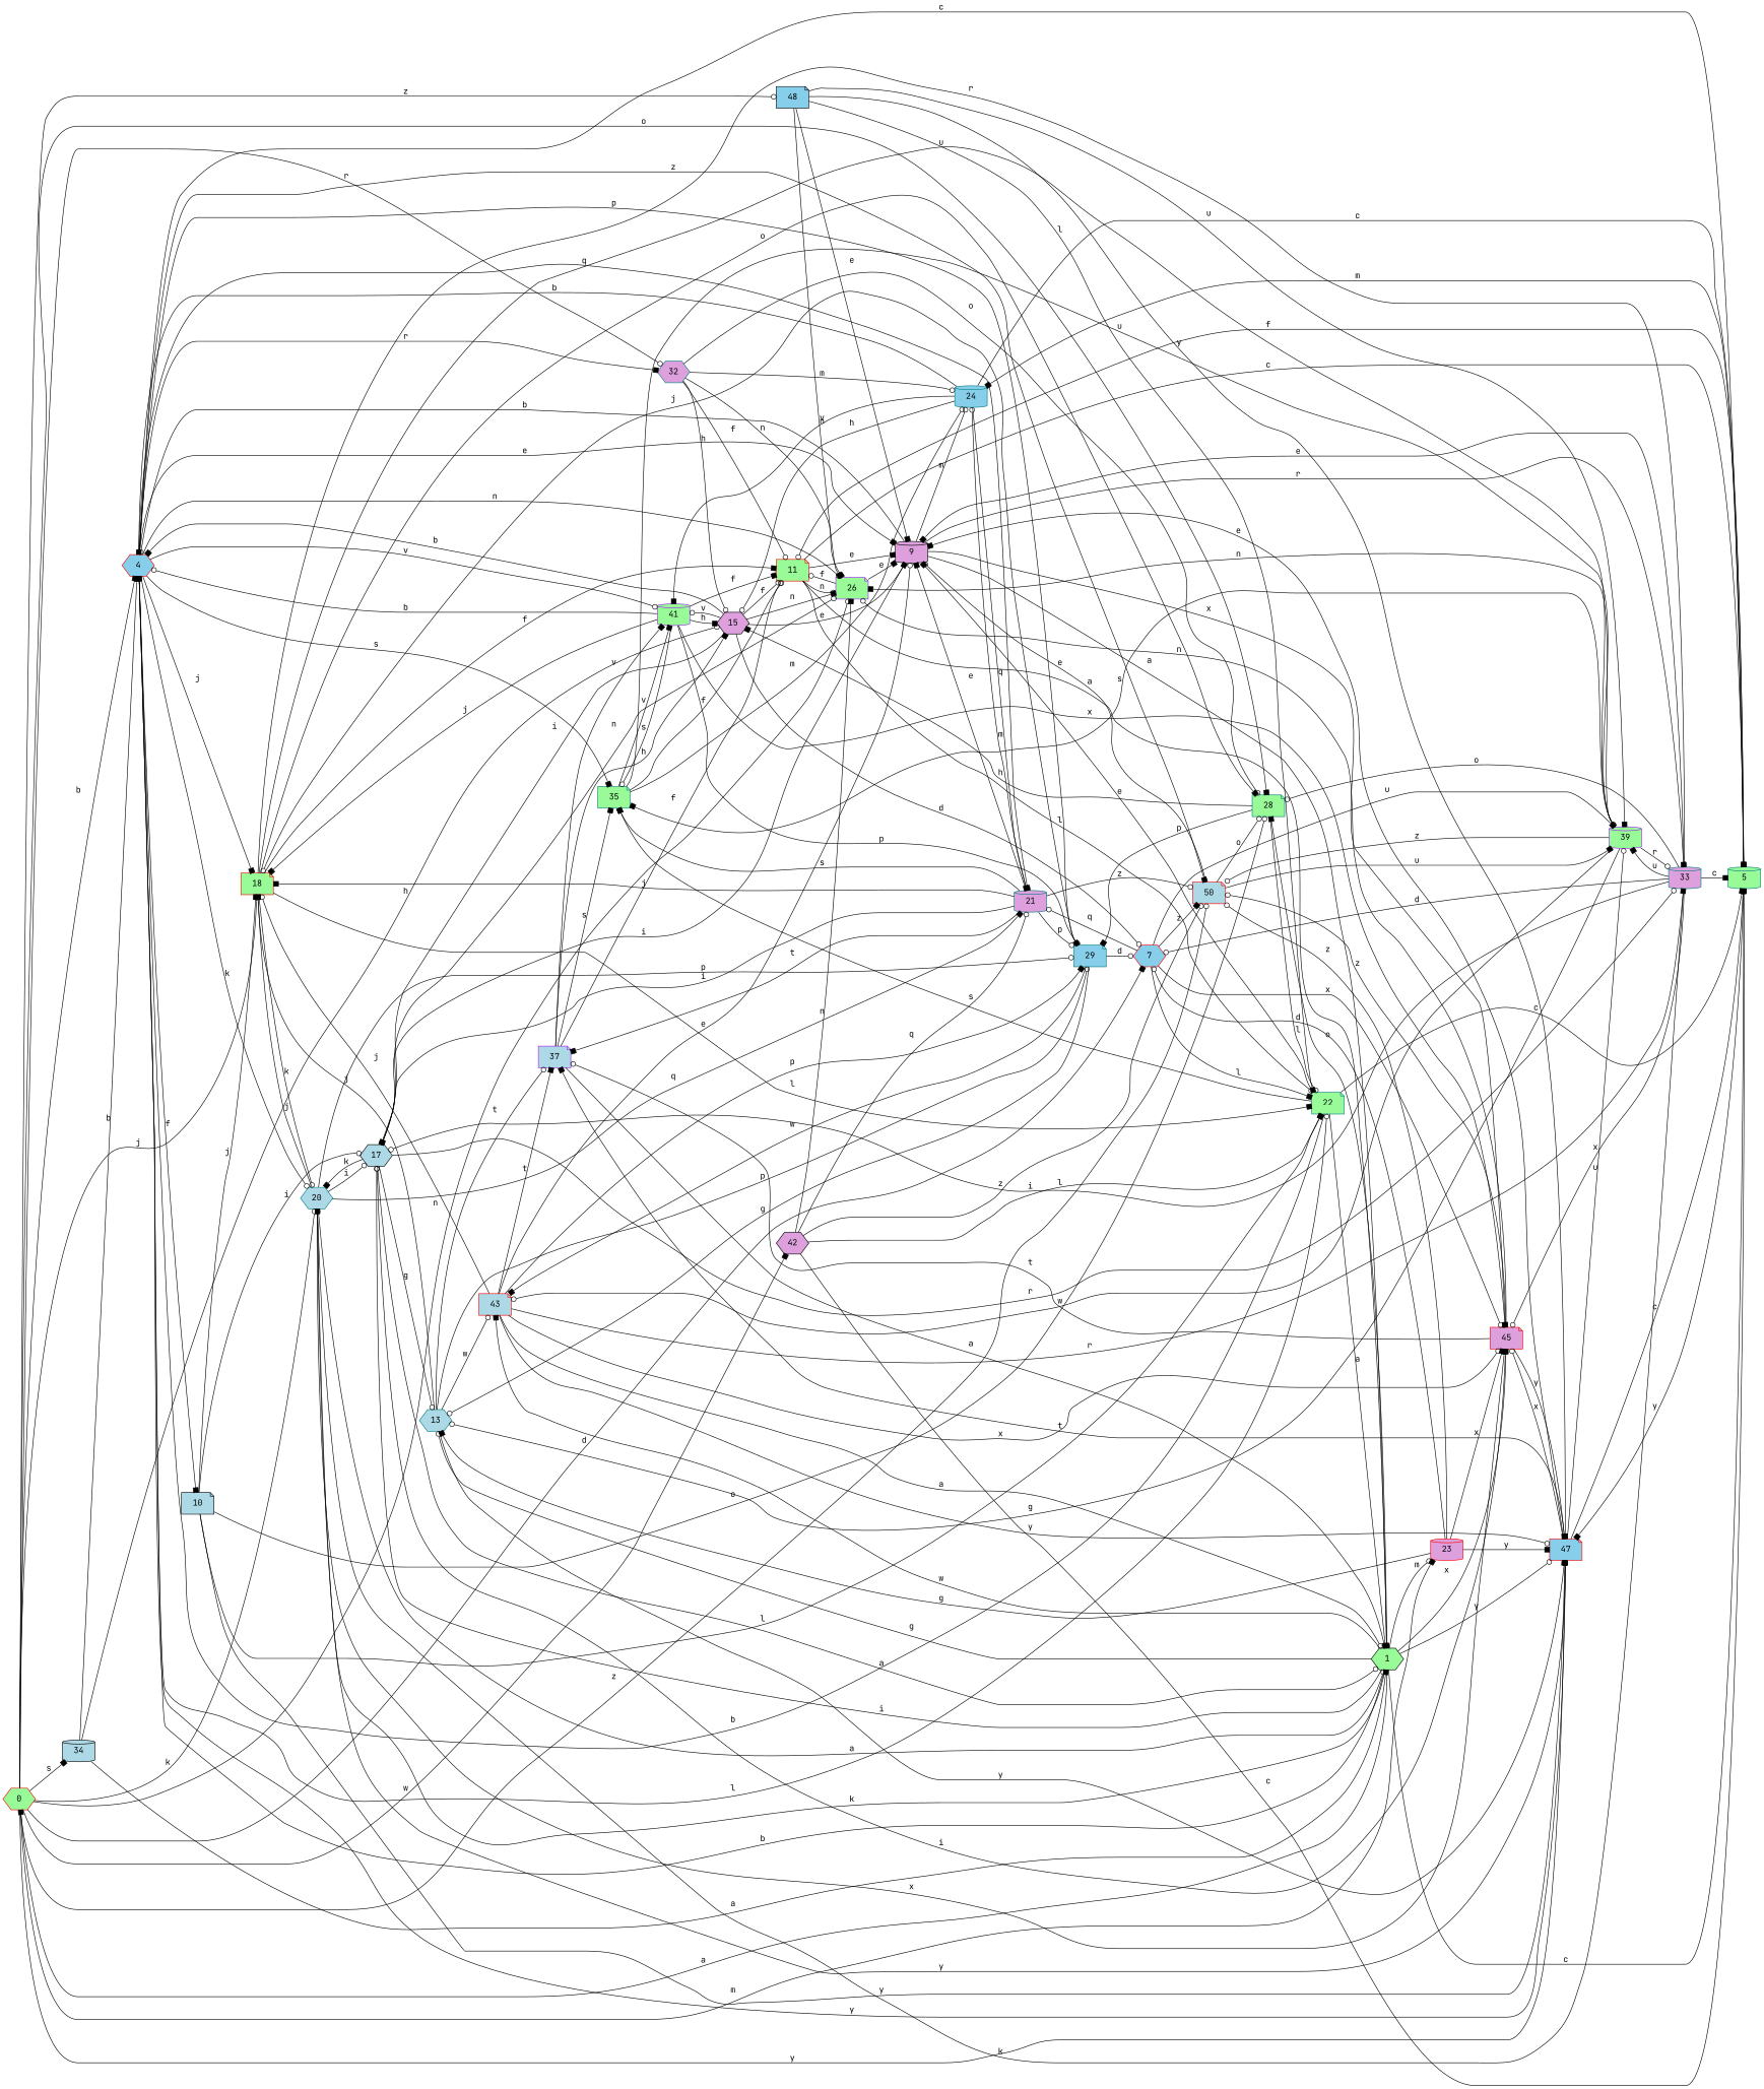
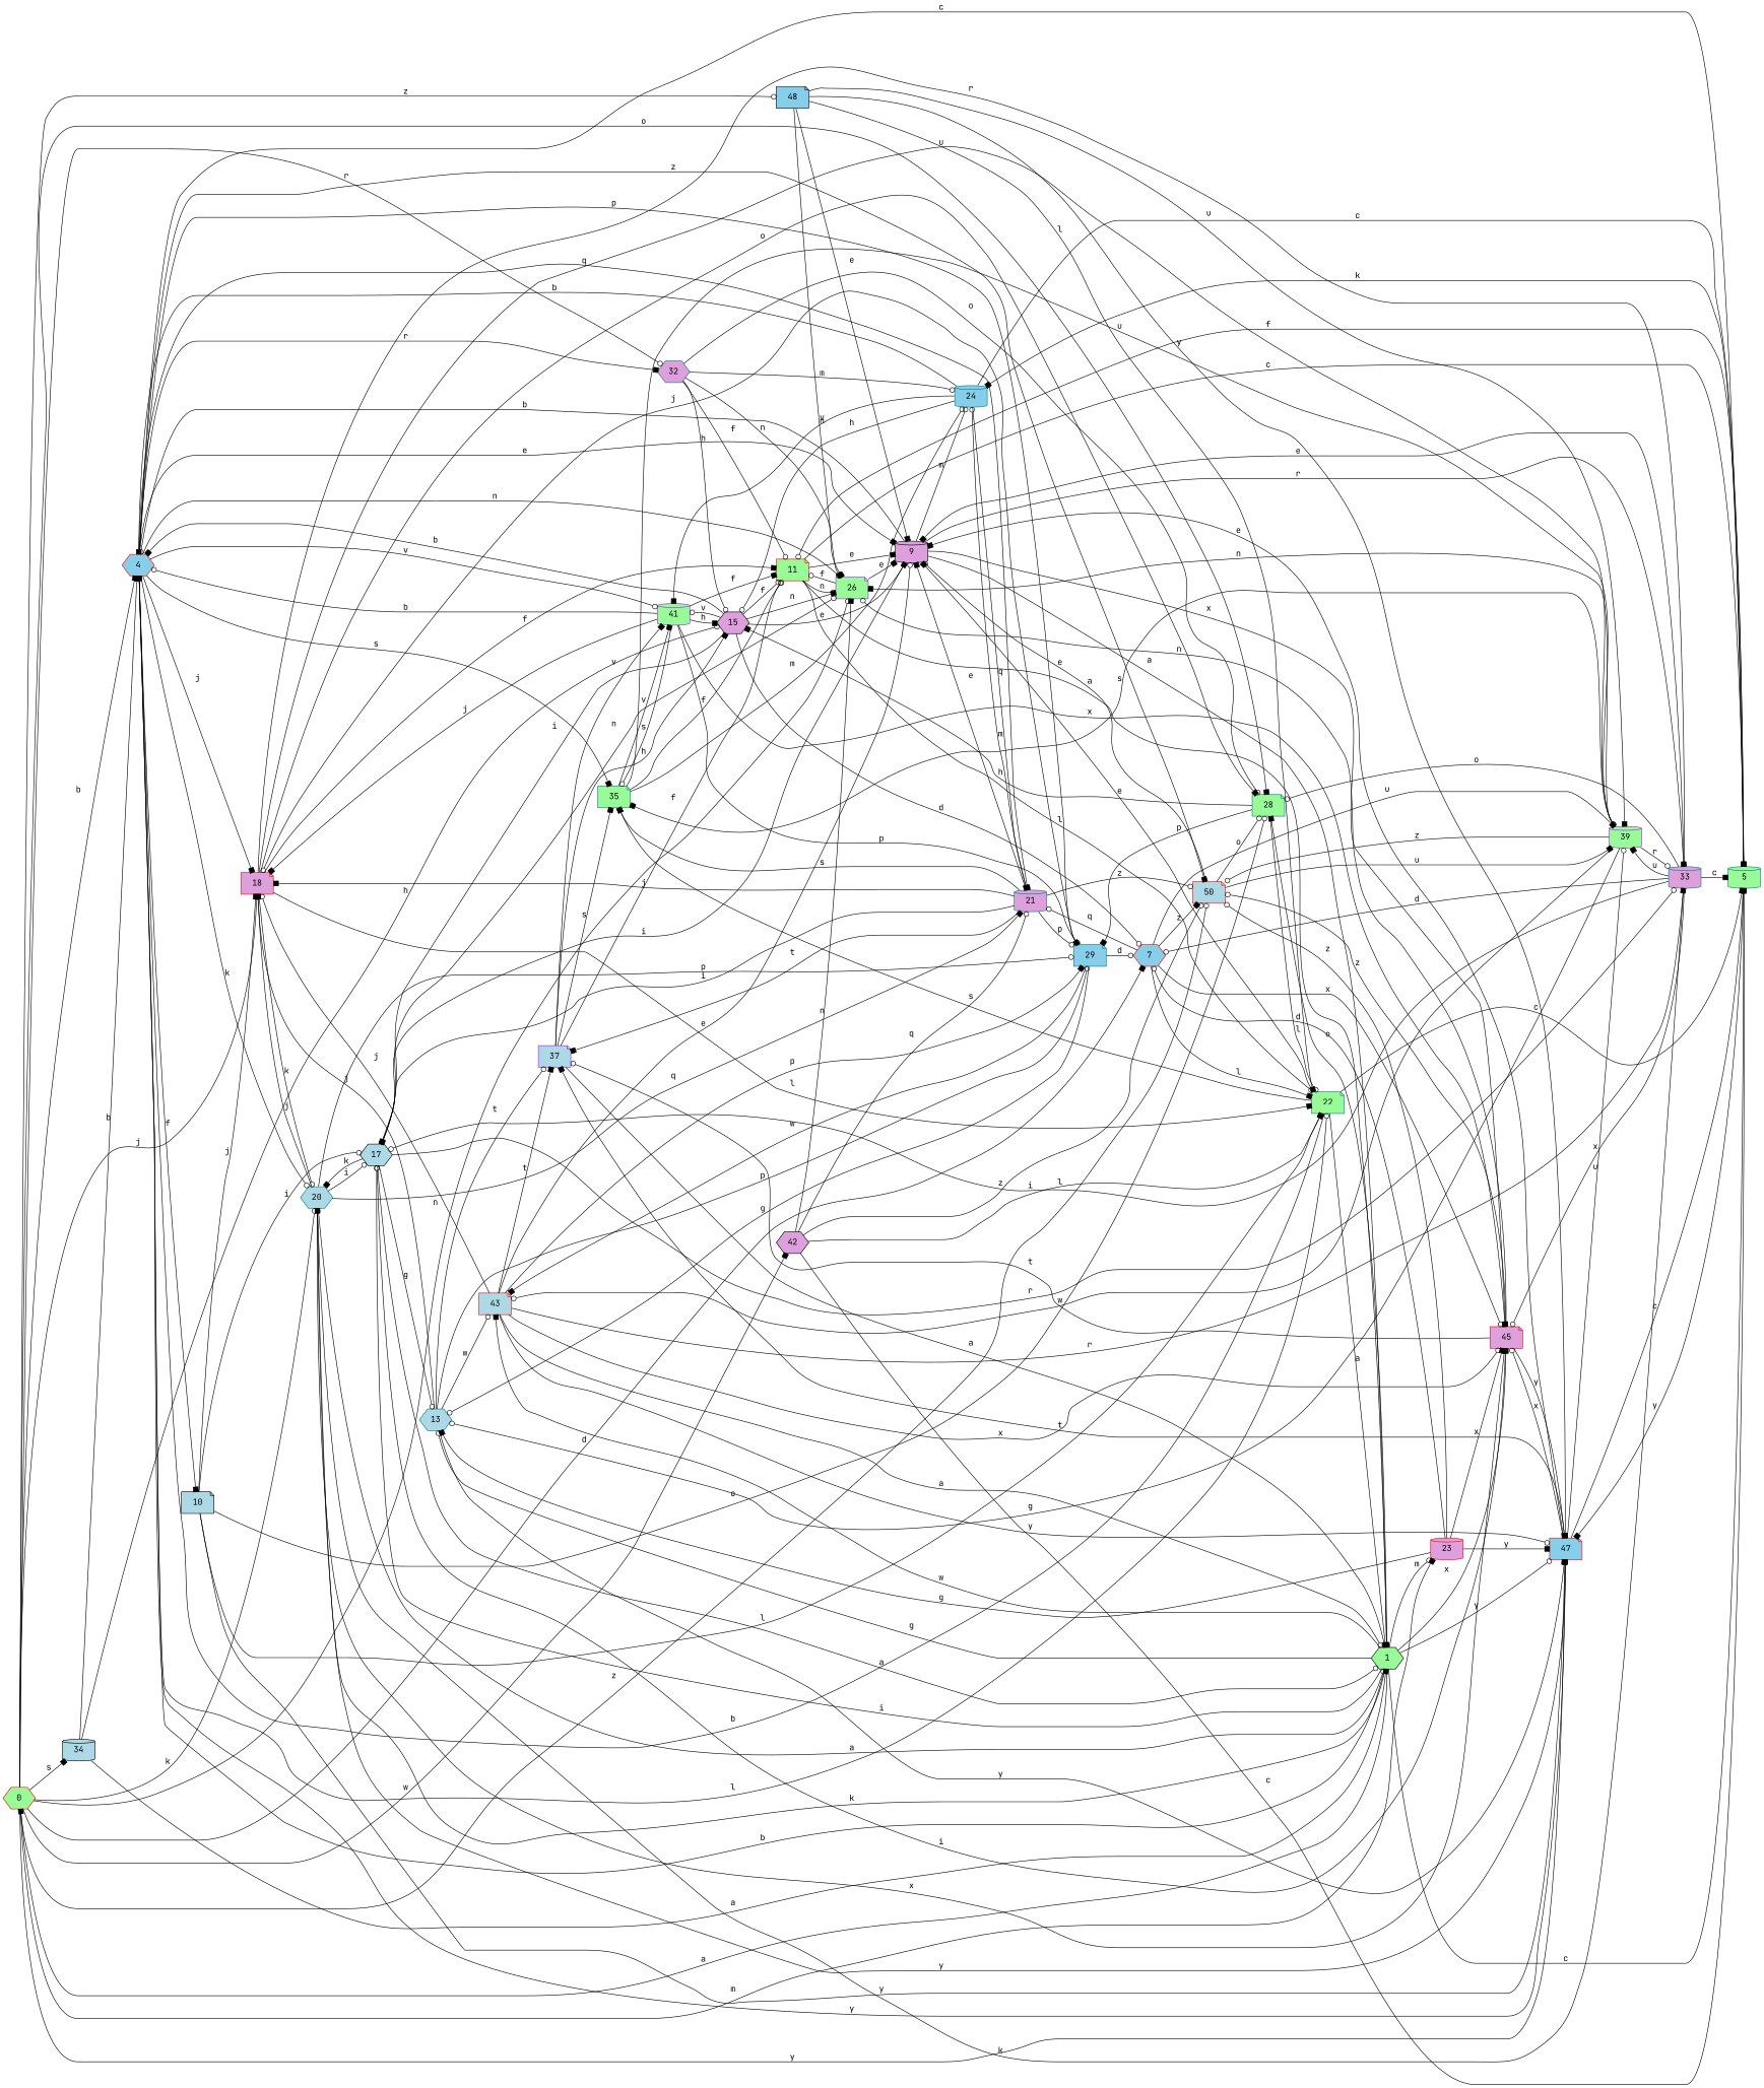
  strict digraph {
    fontname="JetBrains Mono"
    rankdir=LR
    node [color=teal fillcolor=palegreen fontname="JetBrains Mono" shape=note style=filled]
    edge [arrowhead=box fontname="JetBrains Mono"]
    0 [color=red shape=hexagon]
    4 [color=red fillcolor=skyblue shape=hexagon]
    7 [color=red fillcolor=skyblue shape=hexagon]
-   18 [color=red]
+   18 [color=red fillcolor=plum]
    20 [fillcolor=lightblue shape=hexagon]
    23 [color=red fillcolor=plum shape=cylinder]
    26 [color=purple]
    28
    32 [fillcolor=plum shape=hexagon]
    34 [color=black fillcolor=lightblue shape=cylinder]
    42 [color=black fillcolor=plum shape=hexagon]
    47 [color=red fillcolor=skyblue]
    48 [color=black fillcolor=skyblue]
    50 [color=red fillcolor=lightblue]
    5 [shape=cylinder]
    9 [color=black fillcolor=plum shape=cylinder]
    10 [color=black fillcolor=lightblue]
    22
    29 [fillcolor=skyblue]
    n20 [fillcolor=plum label=21 shape=cylinder]
    35
    41 [color=purple shape=cylinder]
    45 [color=red fillcolor=plum]
    39 [color=purple shape=cylinder]
    11 [color=red]
    33 [fillcolor=plum shape=cylinder]
    1 [color=black shape=hexagon]
    17 [color=black fillcolor=lightblue shape=hexagon]
    13 [fillcolor=lightblue shape=hexagon]
    15 [color=black fillcolor=plum shape=hexagon]
    24 [fillcolor=skyblue shape=cylinder]
    37 [color=purple fillcolor=lightblue]
    43 [color=red fillcolor=lightblue]
    0 -> 4 [label=b]
    0 -> 7 [label=d]
    0 -> 18 [label=j]
    0 -> 20 [arrowhead=odot label=k]
    0 -> 23 [label=m]
    0 -> 26 [arrowhead=odot label=n]
    0 -> 28 [label=o]
    0 -> 32 [arrowhead=odot label=r]
    0 -> 34 [label=s]
    0 -> 42 [label=w]
    0 -> 47 [arrowhead=odot label=y]
    0 -> 48 [arrowhead=odot label=z]
    0 -> 50 [arrowhead=odot label=z]
    4 -> 18 [label=j]
    4 -> 20 [arrowhead=odot label=k]
    4 -> 26 [arrowhead=odot label=n]
    4 -> 32 [label=r]
    4 -> 47 [label=y]
    4 -> 50 [label=z]
    4 -> 5 [arrowhead=odot label=c]
    4 -> 9 [label=e]
    4 -> 10 [label=f]
    4 -> 22 [arrowhead=odot label=l]
    4 -> 29 [label=p]
    4 -> n20 [label=q]
    4 -> 35 [label=s]
    4 -> 41 [arrowhead=odot label=v]
    7 -> 50 [label=z]
    7 -> 22 [label=l]
    7 -> n20 [arrowhead=odot label=q]
    7 -> 45 [arrowhead=odot label=x]
    7 -> 39 [label=u]
    18 -> 20 [arrowhead=odot label=k]
    18 -> 28 [label=o]
    18 -> 22 [label=l]
    18 -> 39 [arrowhead=odot label=u]
    18 -> 11 [label=f]
    18 -> 33 [arrowhead=odot label=r]
    20 -> 18 [label=j]
    20 -> 47 [arrowhead=odot label=y]
    20 -> 29 [arrowhead=odot label=p]
    20 -> n20 [label=q]
    20 -> 45 [label=x]
    20 -> 1 [arrowhead=odot label=a]
    20 -> 17 [arrowhead=odot label=i]
    23 -> 7 [arrowhead=odot label=d]
    23 -> 47 [label=y]
    23 -> 50 [arrowhead=odot label=z]
    23 -> 45 [label=x]
    23 -> 13 [label=g]
    26 -> 9 [label=e]
    26 -> 11 [arrowhead=odot label=f]
    28 -> 22 [arrowhead=odot label=l]
    28 -> 29 [label=p]
    28 -> 15 [label=h]
    32 -> 26 [label=n]
    32 -> 28 [arrowhead=odot label=o]
    32 -> 11 [arrowhead=odot label=f]
    32 -> 15 [arrowhead=odot label=h]
    32 -> 24 [arrowhead=odot label=m]
    34 -> 4 [label=b]
    34 -> 1 [label=a]
    34 -> 15 [arrowhead=odot label=h]
    42 -> 26 [label=n]
    42 -> 50 [arrowhead=odot label=z]
    42 -> 5 [label=c]
    42 -> 22 [label=l]
    42 -> n20 [arrowhead=odot label=q]
    47 -> 5 [label=c]
    47 -> 9 [label=e]
    47 -> 45 [arrowhead=odot label=x]
    47 -> 39 [arrowhead=odot label=u]
    47 -> 37 [label=t]
    48 -> 26 [label=n]
    48 -> 47 [label=y]
    48 -> 9 [label=e]
    48 -> 22 [label=l]
    48 -> 39 [label=u]
    50 -> 28 [arrowhead=odot label=o]
    50 -> 9 [arrowhead=odot label=e]
    50 -> 39 [label=u]
    5 -> 47 [label=y]
    5 -> 11 [arrowhead=odot label=f]
-   5 -> 24 [label=m]
+   5 -> 24 [label=k]
    9 -> 4 [arrowhead=odot label=b]
    9 -> 45 [label=x]
    9 -> 33 [label=r]
    9 -> 1 [label=a]
    9 -> 17 [label=i]
    9 -> 24 [arrowhead=odot label=m]
    10 -> 18 [label=j]
    10 -> 28 [arrowhead=odot label=o]
    10 -> 47 [arrowhead=odot label=y]
    10 -> 22 [label=l]
    10 -> 17 [arrowhead=odot label=i]
    22 -> 4 [label=b]
    22 -> 5 [label=c]
    22 -> 9 [label=e]
    22 -> 35 [label=s]
    22 -> 1 [label=a]
    29 -> 7 [arrowhead=odot label=d]
    29 -> 18 [arrowhead=odot label=j]
    29 -> 13 [arrowhead=odot label=g]
    29 -> 43 [label=w]
    n20 -> 18 [label=j]
    n20 -> 50 [arrowhead=odot label=z]
    n20 -> 9 [label=e]
    n20 -> 29 [arrowhead=odot label=p]
    n20 -> 35 [label=s]
    n20 -> 17 [label=i]
    n20 -> 24 [arrowhead=odot label=m]
    n20 -> 37 [label=t]
    35 -> 41 [label=v]
    35 -> 39 [arrowhead=odot label=u]
    35 -> 11 [arrowhead=odot label=f]
    35 -> 24 [arrowhead=odot label=m]
    41 -> 4 [arrowhead=odot label=b]
    41 -> 18 [label=j]
    41 -> 29 [arrowhead=odot label=p]
    41 -> 35 [arrowhead=odot label=s]
    41 -> 45 [label=x]
    41 -> 11 [label=f]
    41 -> 15 [label=h]
    45 -> 26 [arrowhead=odot label=n]
    45 -> 47 [label=y]
    45 -> 50 [arrowhead=odot label=z]
    45 -> 17 [arrowhead=odot label=i]
    45 -> 37 [arrowhead=odot label=t]
    39 -> 26 [label=n]
    39 -> 50 [arrowhead=odot label=z]
    39 -> 35 [label=s]
    39 -> 33 [arrowhead=odot label=r]
    39 -> 13 [arrowhead=odot label=g]
    39 -> 43 [arrowhead=odot label=w]
    11 -> 26 [arrowhead=odot label=n]
    11 -> 5 [label=c]
    11 -> 9 [label=e]
    11 -> 22 [arrowhead=odot label=l]
    11 -> 1 [arrowhead=odot label=a]
    33 -> 7 [arrowhead=odot label=d]
    33 -> 20 [arrowhead=odot label=k]
    33 -> 28 [arrowhead=odot label=o]
    33 -> 5 [label=c]
    33 -> 9 [label=e]
    33 -> 45 [arrowhead=odot label=x]
    33 -> 39 [label=u]
    33 -> 17 [arrowhead=odot label=i]
    1 -> 0 [label=a]
    1 -> 4 [arrowhead=odot label=b]
    1 -> 20 [label=k]
    1 -> 23 [arrowhead=odot label=m]
    1 -> 28 [label=o]
    1 -> 47 [arrowhead=odot label=y]
    1 -> 5 [label=c]
    1 -> 45 [label=x]
    1 -> 17 [arrowhead=odot label=i]
    1 -> 13 [arrowhead=odot label=g]
    1 -> 43 [label=w]
    17 -> 20 [label=k]
    17 -> 26 [arrowhead=odot label=n]
    17 -> 33 [arrowhead=odot label=r]
    17 -> 1 [arrowhead=odot label=a]
    17 -> 13 [arrowhead=odot label=g]
    13 -> 18 [label=j]
    13 -> 47 [label=y]
    13 -> 29 [arrowhead=odot label=p]
    13 -> 37 [arrowhead=odot label=t]
    13 -> 43 [arrowhead=odot label=w]
    15 -> 4 [label=b]
    15 -> 7 [arrowhead=odot label=d]
    15 -> 26 [label=n]
    15 -> 9 [label=e]
    15 -> 41 [arrowhead=odot label=v]
    15 -> 11 [arrowhead=odot label=f]
    15 -> 17 [arrowhead=odot label=i]
    24 -> 4 [label=b]
    24 -> 5 [label=c]
    24 -> n20 [label=q]
    24 -> 41 [label=v]
    24 -> 15 [arrowhead=odot label=h]
    37 -> 35 [label=s]
    37 -> 41 [label=v]
    37 -> 11 [arrowhead=odot label=f]
    37 -> 1 [arrowhead=odot label=a]
    37 -> 15 [label=h]
    43 -> 18 [arrowhead=odot label=j]
    43 -> 47 [arrowhead=odot label=y]
    43 -> 9 [arrowhead=odot label=e]
    43 -> 29 [label=p]
    43 -> 45 [arrowhead=odot label=x]
    43 -> 33 [label=r]
    43 -> 1 [arrowhead=odot label=a]
    43 -> 37 [label=t]
  }
